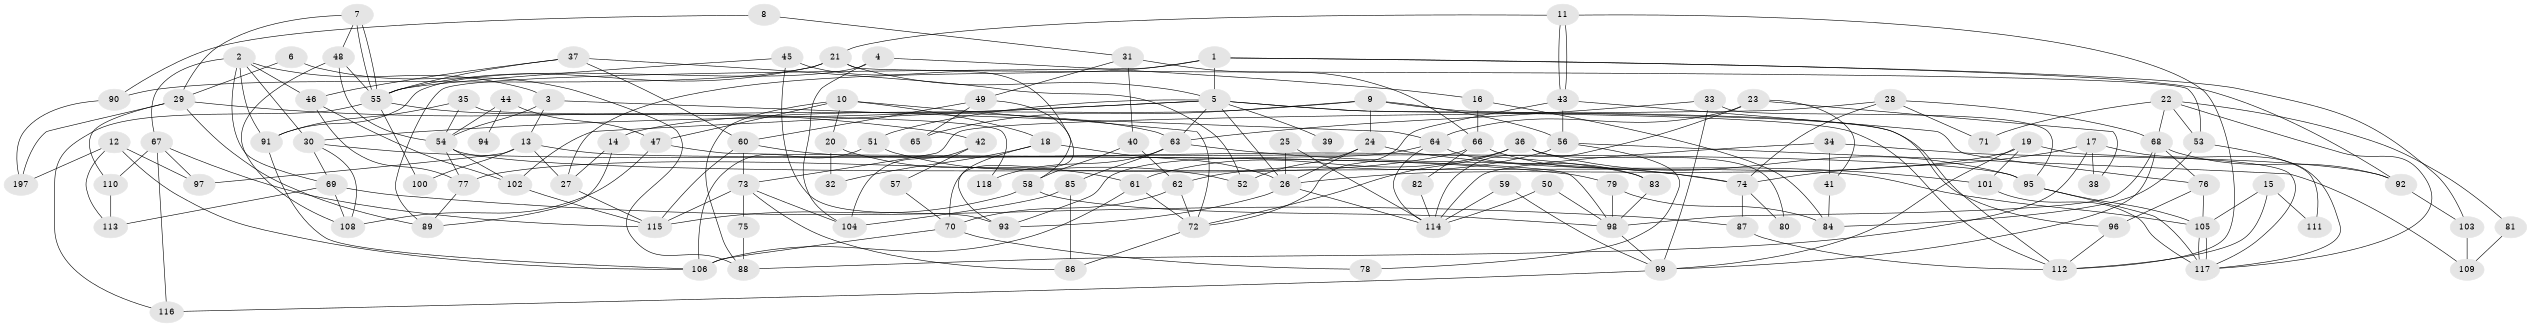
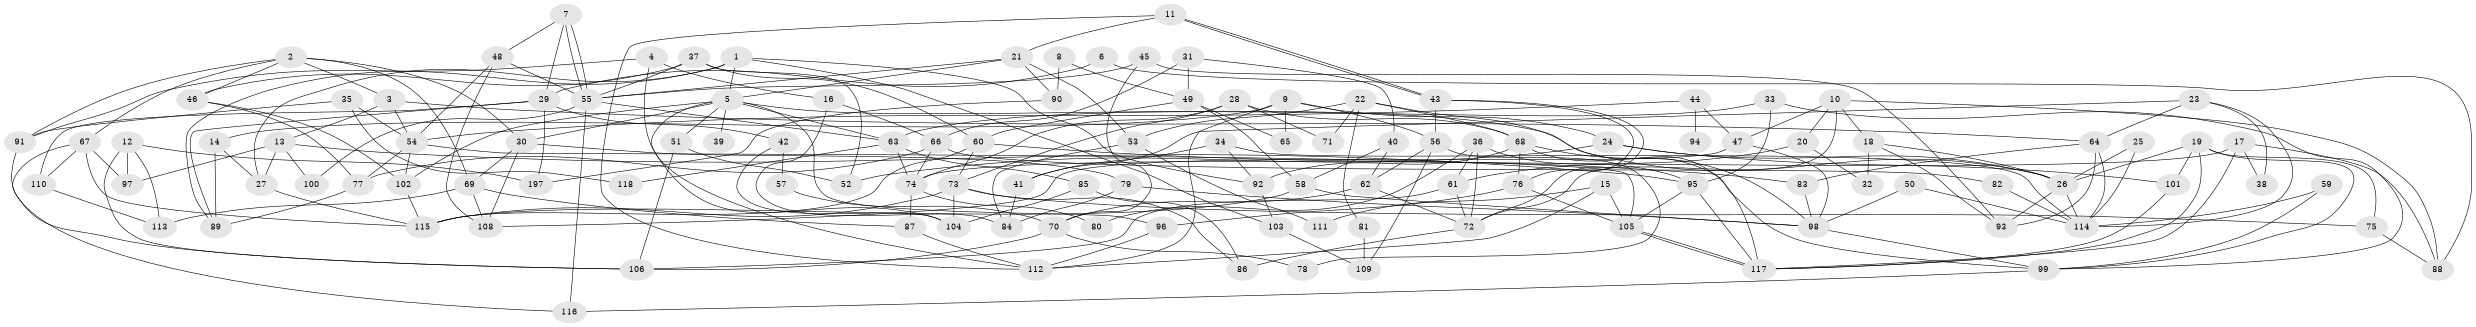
  graph {
    node [color=gray90 style=filled]
    1
    5
    27
    89
    92
    103
    30
    26
    39
    51
    63
    96
    102
    112
    115
    109
    2
    3
    46
    67
    69
    91
    13
    54
    64
    79
    108
    77
    97
    110
    116
    113
    87
    106
    95
    100
    105
    93
    114
    83
    4
    16
    104
    66
    84
    52
    74
    118
    85
    6
    29
    88
    n53 [label=197]
    42
    7
    48
    55
    8
    49
    90
    65
    60
    58
    9
    14
    24
    56
    101
    62
    78
    10
    18
    20
    47
    72
    32
    61
    98
    86
    11
    21
    43
    53
    76
    12
    117
    15
    111
    82
    17
    38
    80
    19
    75
    99
    22
    68
    71
    81
    23
    41
    25
    28
    73
    57
    31
    40
    33
    34
    35
    36
    37
    70
    44
    94
    45
    50
    59
    1 -- 5
    1 -- 27
    1 -- 89
    1 -- 92
    1 -- 103
    5 -- 30
    5 -- 26
    5 -- 39
    5 -- 51
    5 -- 63
    5 -- 96
    5 -- 102
    5 -- 112
    27 -- 115
    92 -- 103
    103 -- 109
    30 -- 69
    30 -- 79
    30 -- 108
    26 -- 93
    26 -- 114
    51 -- 106
    51 -- 52
    63 -- 74
    63 -- 118
    63 -- 85
    96 -- 112
    102 -- 115
    2 -- 30
    2 -- 3
    2 -- 46
    2 -- 67
    2 -- 69
    2 -- 91
    3 -- 13
    3 -- 54
    3 -- 64
    46 -- 102
    46 -- 77
    67 -- 115
    67 -- 97
    67 -- 110
    67 -- 116
    69 -- 108
    69 -- 113
    69 -- 87
    91 -- 106
    13 -- 27
    13 -- 97
    13 -- 95
    13 -- 100
    54 -- 102
    54 -- 77
    54 -- 105
    64 -- 93
    64 -- 114
    64 -- 83
    79 -- 84
    79 -- 98
    77 -- 89
    110 -- 113
    87 -- 112
    95 -- 105
    95 -- 117
    105 -- 117
    105 -- 117
    83 -- 98
    4 -- 91
    4 -- 16
    4 -- 104
    16 -- 66
    16 -- 84
    66 -- 77
    66 -- 74
    66 -- 82
    74 -- 87
    74 -- 80
    85 -- 104
    85 -- 86
    6 -- 29
    6 -- 88
    29 -- 89
    29 -- 110
    29 -- n53
    29 -- 42
    42 -- 104
    42 -- 57
    7 -- 29
    7 -- 48
    7 -- 55
    7 -- 55
    48 -- 54
    48 -- 108
    48 -- 55
    55 -- 63
    55 -- 116
    55 -- 100
-   8 -- 31
+   8 -- 49
    8 -- 90
    49 -- 65
    49 -- 60
    49 -- 58
    90 -- n53
    60 -- 115
    60 -- 83
    60 -- 73
    58 -- 115
    58 -- 98
    9 -- 112
    9 -- 65
    9 -- 14
    9 -- 24
    9 -- 56
    14 -- 27
    14 -- 89
    24 -- 26
    24 -- 52
    24 -- 101
    56 -- 109
    56 -- 62
    56 -- 78
    101 -- 117
    62 -- 72
    62 -- 70
    10 -- 88
    10 -- 18
    10 -- 20
    10 -- 47
    10 -- 72
    18 -- 26
    18 -- 93
    18 -- 32
    20 -- 32
    20 -- 61
    47 -- 108
    47 -- 98
    72 -- 86
    61 -- 106
    61 -- 72
    98 -- 99
    11 -- 112
    11 -- 21
    11 -- 43
    11 -- 43
    21 -- 5
    21 -- 55
    21 -- 90
    21 -- 53
    43 -- 56
    43 -- 72
    43 -- 76
    53 -- 84
    53 -- 111
    76 -- 96
    76 -- 105
    12 -- 97
    12 -- 113
    12 -- 106
    12 -- n53
    15 -- 112
    15 -- 105
    15 -- 111
    82 -- 114
    17 -- 74
    17 -- 88
    17 -- 117
    17 -- 38
    19 -- 26
    19 -- 101
    19 -- 117
+   19 -- 75
    19 -- 99
    75 -- 88
    99 -- 116
    22 -- 53
    22 -- 117
    22 -- 68
    22 -- 71
    22 -- 81
    68 -- 92
    68 -- 98
    68 -- 76
    68 -- 99
    81 -- 109
    23 -- 64
    23 -- 114
    23 -- 38
    23 -- 41
    41 -- 84
    25 -- 26
    25 -- 114
    28 -- 74
    28 -- 68
    28 -- 71
    28 -- 73
    73 -- 115
    73 -- 104
    73 -- 86
    73 -- 75
    57 -- 70
    31 -- 66
    31 -- 49
    31 -- 40
    40 -- 58
    40 -- 62
    33 -- 63
    33 -- 95
    33 -- 99
    34 -- 92
    34 -- 114
    34 -- 41
    35 -- 91
    35 -- 54
    35 -- 118
    36 -- 95
    36 -- 72
    36 -- 61
    36 -- 80
    37 -- 46
    37 -- 52
    37 -- 55
    37 -- 60
    70 -- 106
    70 -- 78
    44 -- 54
    44 -- 47
    44 -- 94
    45 -- 93
    45 -- 55
    45 -- 70
    50 -- 114
    50 -- 98
    59 -- 114
    59 -- 99
  }
